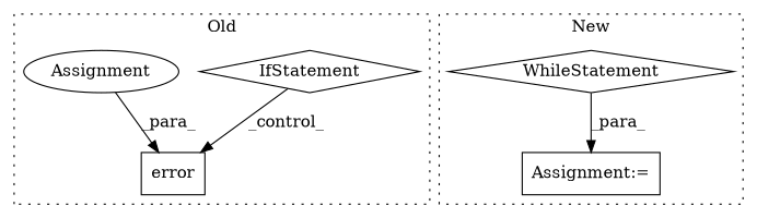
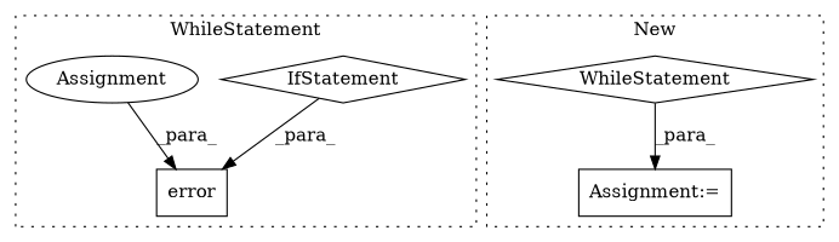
  digraph {
    node [shape=box]
    n1 [a=32 l="6,1" label=error s="1073,1129"]
    n2 [a=25 l="4,2" label=IfStatement s="1033,1053" shape=diamond]
    n3 [a=45 l=43 label=Assignment s=1079 shape=ellipse]
    n4 [a=61 l="7,2" label=WhileStatement s="964,997" shape=diamond]
    n5 [a=7 l=1 label="Assignment:=" s=1015]
    subgraph cluster_1 {
-     label=Old
+     label=WhileStatement
      style=dotted
      n1
      n2
      n3
    }
    subgraph cluster_2 {
      label=New
      style=dotted
      n4
      n5
    }
-   n2 -> n1 [label=_control_]
+   n2 -> n1 [label=_para_]
    n3 -> n1 [label=_para_]
    n4 -> n5 [label=_para_]
  }
